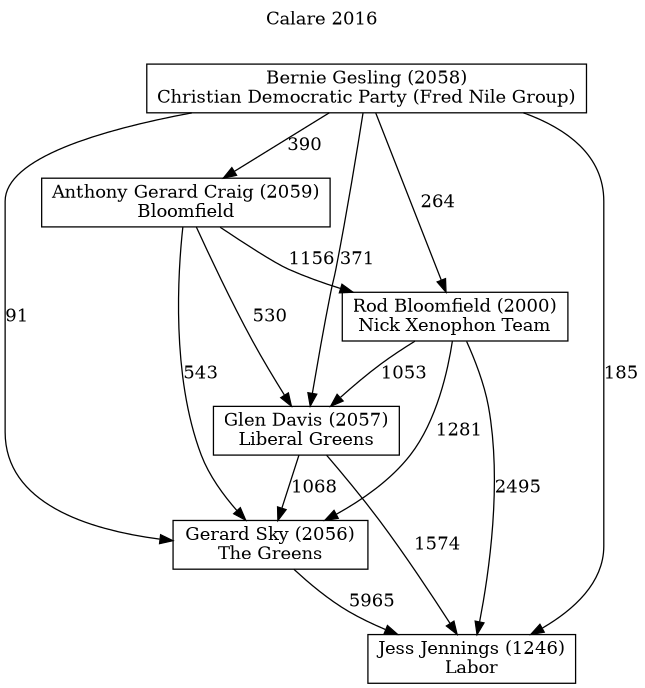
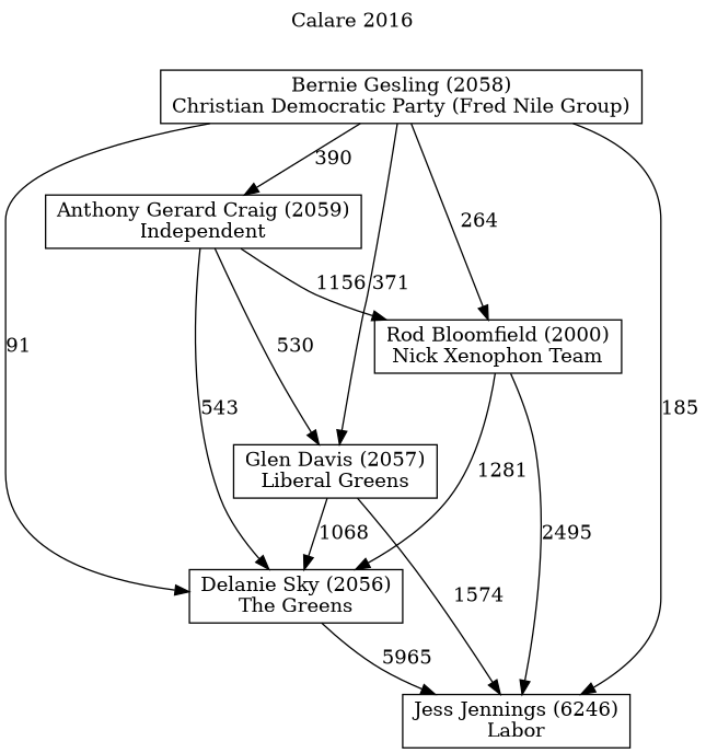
  digraph {
    label="Calare 2016"
    labelloc=t
    mclimit=10
    node [shape=box]
    n1 [label="Rod Bloomfield (2000)\nNick Xenophon Team"]
-   n2 [label="Gerard Sky (2056)\nThe Greens"]
+   n2 [label="Delanie Sky (2056)\nThe Greens"]
    n3 [label="Glen Davis (2057)\nLiberal Greens"]
-   n4 [label="Jess Jennings (1246)\nLabor"]
-   n5 [label="Anthony Gerard Craig (2059)\nBloomfield"]
+   n4 [label="Jess Jennings (6246)\nLabor"]
+   n5 [label="Anthony Gerard Craig (2059)\nIndependent"]
    n6 [label="Bernie Gesling (2058)\nChristian Democratic Party (Fred Nile Group)"]
    n1 -> n2 [label=1281]
-   n1 -> n3 [label=1053]
    n1 -> n4 [label=2495]
    n2 -> n4 [label=5965]
    n3 -> n2 [label=1068]
    n3 -> n4 [label=1574]
    n5 -> n1 [label=1156]
    n5 -> n2 [label=543]
    n5 -> n3 [label=530]
    n6 -> n1 [label=264]
    n6 -> n2 [label=91]
    n6 -> n3 [label=371]
    n6 -> n4 [label=185]
    n6 -> n5 [label=390]
  }
